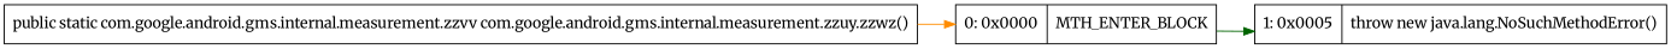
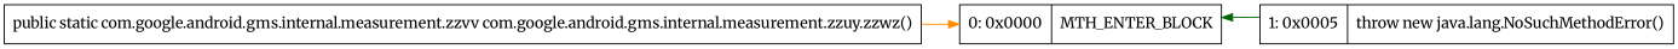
  digraph {
    rankdir=LR
    fontname=Merriweather
    node [shape=record fontname=Merriweather]
    edge [fontname=Merriweather]
    n1 [label="{0\:\ 0x0000|MTH_ENTER_BLOCK\l}"]
    n2 [label="{1\:\ 0x0005|throw new java.lang.NoSuchMethodError()\l}"]
    n3 [label="{public static com.google.android.gms.internal.measurement.zzvv com.google.android.gms.internal.measurement.zzuy.zzwz() }"]
-   n1 -> n2 [color=darkgreen]
+   n2 -> n1 [color=darkgreen]
    n3 -> n1 [color=darkorange]
  }
